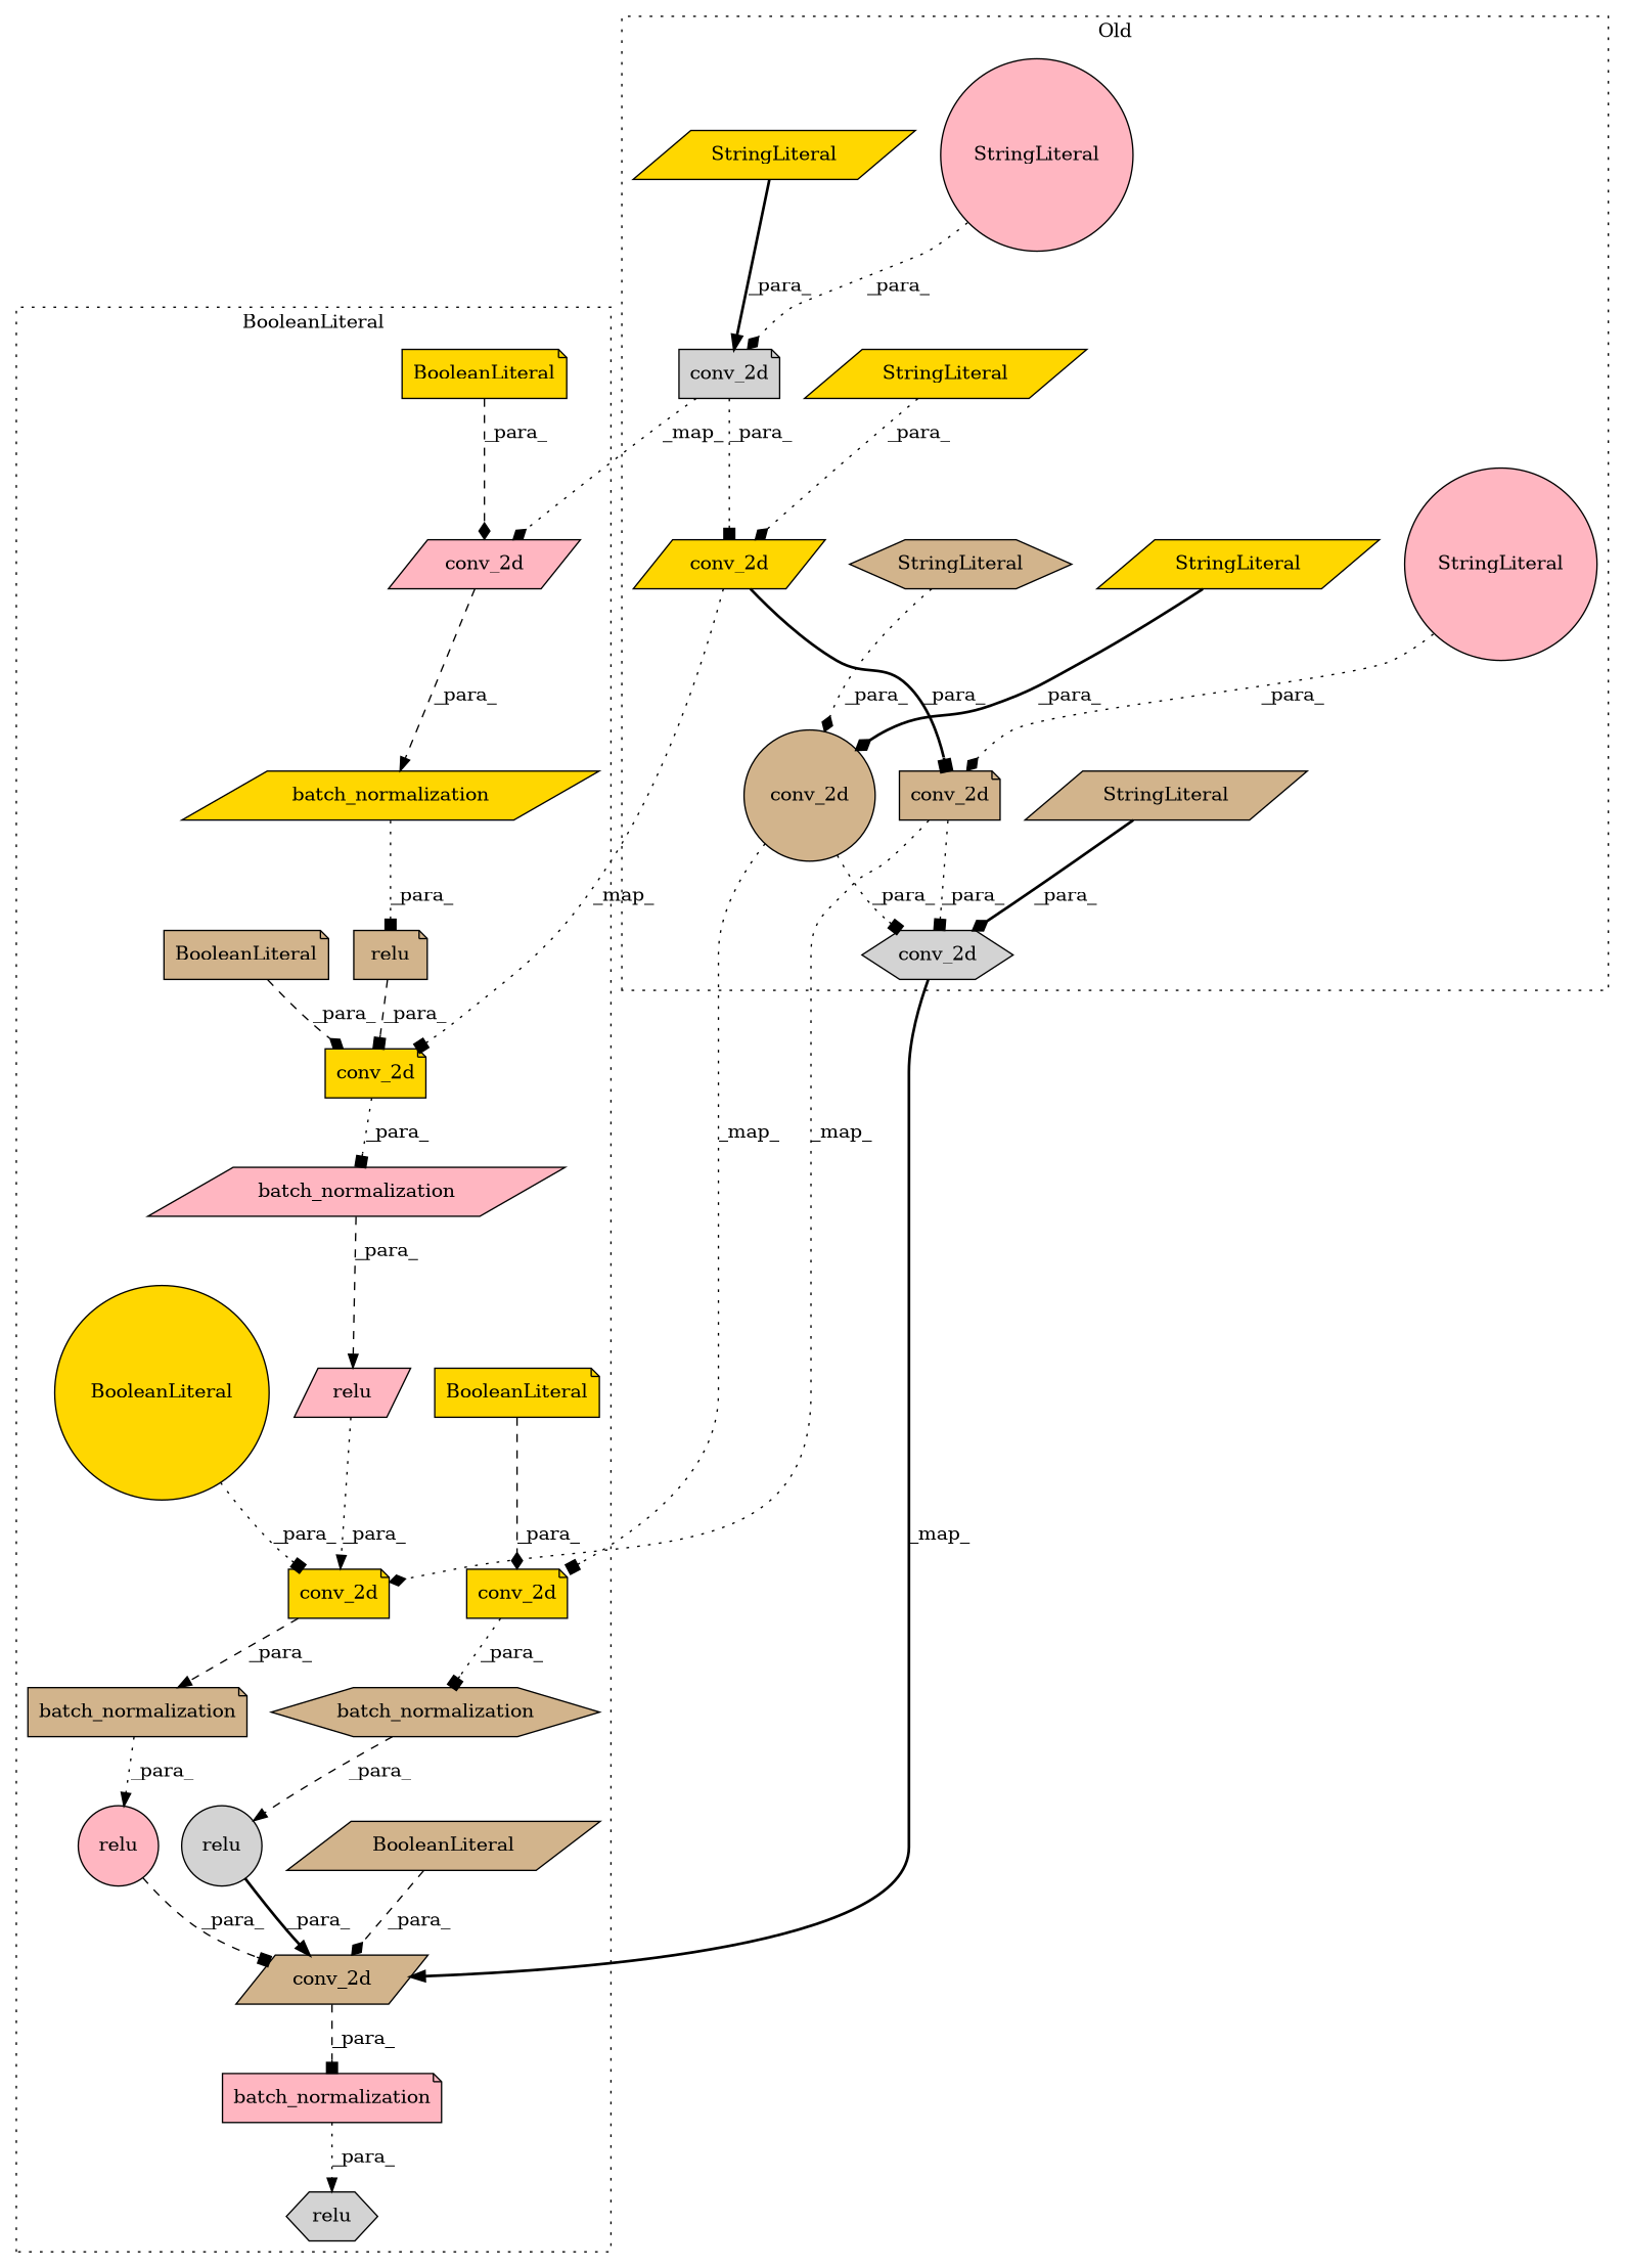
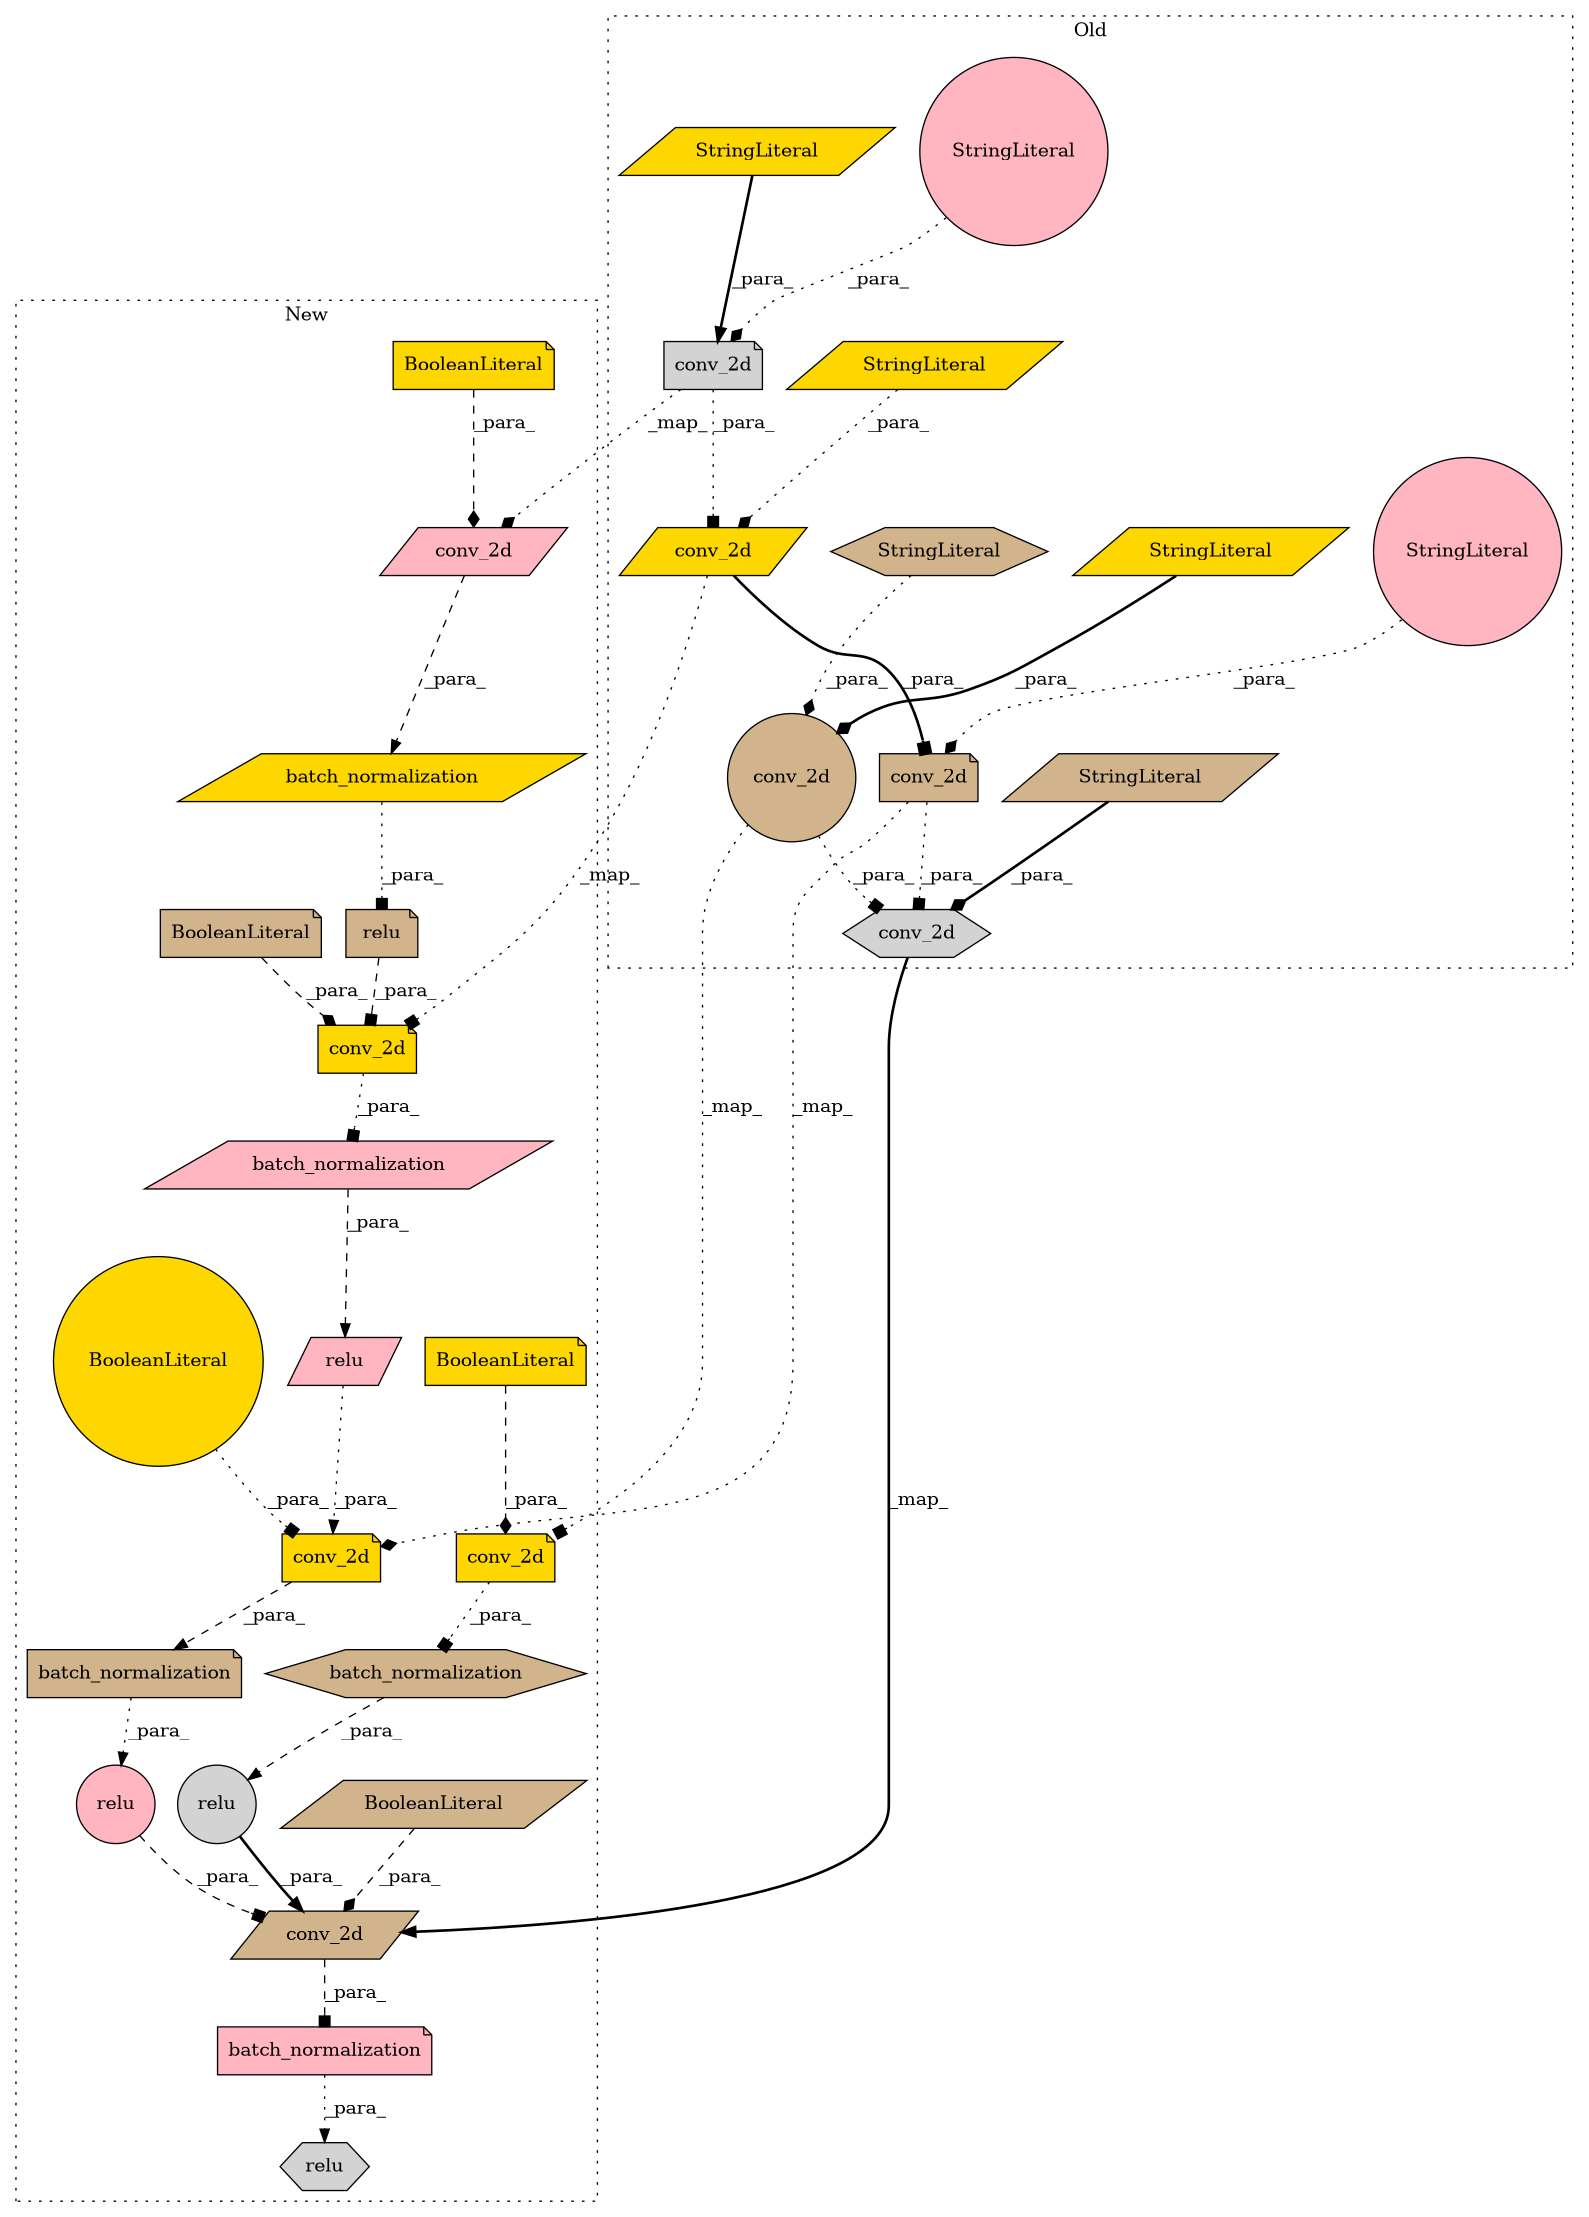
  digraph {
    node [a=32 l="8,1" shape=note style=filled fillcolor=gold]
    edge [style=dotted arrowhead=box]
    n1 [label=conv_2d s="1344,1415" fillcolor=tan]
    n2 [a=45 l=6 label=StringLiteral s=1393 shape=circle fillcolor=lightpink]
    n3 [label=conv_2d s="1170,1231" fillcolor=lightgrey]
    n4 [a=45 l=6 label=StringLiteral s=1209 shape=circle fillcolor=lightpink]
    n5 [a=45 l=21 label=StringLiteral s=1187 shape=parallelogram]
    n6 [label=conv_2d s="1252,1323" shape=parallelogram]
    n7 [a=45 l=6 label=StringLiteral s=1301 shape=parallelogram]
    n8 [label=conv_2d s="1517,1597" shape=hexagon fillcolor=lightgrey]
    n9 [a=45 l=21 label=StringLiteral s=1558 shape=parallelogram fillcolor=tan]
    n10 [label=conv_2d s="996,1057" shape=circle fillcolor=tan]
    n11 [a=45 l=21 label=StringLiteral s=1013 shape=parallelogram]
    n12 [a=45 l=6 label=StringLiteral s=1035 shape=hexagon fillcolor=tan]
    n13 [label=conv_2d s="1468,1521"]
    n14 [l="20,1" label=batch_normalization s="1630,1715" fillcolor=lightpink]
    n15 [l="5,1" label=relu s="1251,1321" fillcolor=tan]
    n16 [l="20,1" label=batch_normalization s="1347,1421" shape=parallelogram fillcolor=lightpink]
    n17 [l="5,1" label=relu s="1625,1716" shape=hexagon fillcolor=lightgrey]
    n18 [l="20,1" label=batch_normalization s="1448,1522" fillcolor=tan]
    n19 [l="5,1" label=relu s="1443,1523" shape=circle fillcolor=lightpink]
    n20 [l="20,1" label=batch_normalization s="1064,1128" shape=hexagon fillcolor=tan]
    n21 [l="5,1" label=relu s="1059,1129" shape=circle fillcolor=lightgrey]
    n22 [l="20,1" label=batch_normalization s="1256,1320" shape=parallelogram]
    n23 [l="5,1" label=relu s="1342,1422" shape=parallelogram fillcolor=lightpink]
    n24 [a=9 l=5 label=BooleanLiteral s=1495 shape=circle]
    n25 [label=conv_2d s="1276,1319" shape=parallelogram fillcolor=lightpink]
    n26 [a=9 l=5 label=BooleanLiteral s=1293]
    n27 [label=conv_2d s="1367,1420"]
    n28 [a=9 l=5 label=BooleanLiteral s=1394 fillcolor=tan]
    n29 [label=conv_2d s="1650,1714" shape=parallelogram fillcolor=tan]
    n30 [a=9 l=5 label=BooleanLiteral s=1691 shape=parallelogram fillcolor=tan]
    n31 [label=conv_2d s="1084,1127"]
    n32 [a=9 l=5 label=BooleanLiteral s=1101]
    subgraph cluster_1 {
      label=Old
      style=dotted
      n1
      n2
      n3
      n4
      n5
      n6
      n7
      n8
      n9
      n10
      n11
      n12
    }
    subgraph cluster_2 {
-     label=BooleanLiteral
+     label=New
      style=dotted
      n13
      n14
      n15
      n16
      n17
      n18
      n19
      n20
      n21
      n22
      n23
      n24
      n25
      n26
      n27
      n28
      n29
      n30
      n31
      n32
    }
    n1 -> n8 [label=_para_]
    n1 -> n13 [label=_map_ arrowhead=diamond]
    n2 -> n1 [label=_para_ arrowhead=diamond]
    n3 -> n6 [label=_para_]
    n3 -> n25 [label=_map_ arrowhead=diamond]
    n4 -> n3 [label=_para_ arrowhead=diamond]
    n5 -> n3 [label=_para_ style=bold arrowhead=normal]
    n6 -> n1 [label=_para_ style=bold]
    n6 -> n27 [label=_map_]
    n7 -> n6 [label=_para_ arrowhead=diamond]
    n8 -> n29 [label=_map_ style=bold arrowhead=normal]
    n9 -> n8 [label=_para_ style=bold arrowhead=diamond]
    n10 -> n8 [label=_para_]
    n10 -> n31 [label=_map_]
    n11 -> n10 [label=_para_ style=bold arrowhead=diamond]
    n12 -> n10 [label=_para_ arrowhead=diamond]
    n13 -> n18 [label=_para_ style=dashed arrowhead=normal]
    n14 -> n17 [label=_para_ arrowhead=normal]
    n15 -> n27 [label=_para_ style=dashed]
    n16 -> n23 [label=_para_ style=dashed arrowhead=normal]
    n18 -> n19 [label=_para_ arrowhead=normal]
    n19 -> n29 [label=_para_ style=dashed]
    n20 -> n21 [label=_para_ style=dashed arrowhead=normal]
    n21 -> n29 [label=_para_ style=bold arrowhead=normal]
    n22 -> n15 [label=_para_]
    n23 -> n13 [label=_para_ arrowhead=normal]
    n24 -> n13 [label=_para_]
    n25 -> n22 [label=_para_ style=dashed arrowhead=normal]
    n26 -> n25 [label=_para_ style=dashed arrowhead=diamond]
    n27 -> n16 [label=_para_]
    n28 -> n27 [label=_para_ style=dashed arrowhead=diamond]
    n29 -> n14 [label=_para_ style=dashed]
    n30 -> n29 [label=_para_ style=dashed arrowhead=diamond]
    n31 -> n20 [label=_para_]
    n32 -> n31 [label=_para_ style=dashed arrowhead=diamond]
  }
